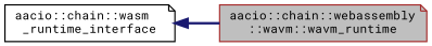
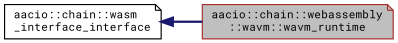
  digraph {
    rankdir=LR
    fontname="Roboto Mono"
    node [fontname="Roboto Mono" fontsize=10 shape=note style=filled]
    n1 [color=brown fillcolor=grey75 fontcolor=black height=0.2 label="aacio::chain::webassembly\l::wavm::wavm_runtime" width=0.4]
-   n2 [color=black fillcolor=white height=0.2 label="aacio::chain::wasm\l_runtime_interface" width=0.4]
+   n2 [color=black fillcolor=white height=0.2 label="aacio::chain::wasm\l_interface_interface" width=0.4]
    n2 -> n1 [color=midnightblue dir=back fontname="Roboto Mono" fontsize=10 labelfontname=Helvetica labelfontsize=10 style=bold]
  }
